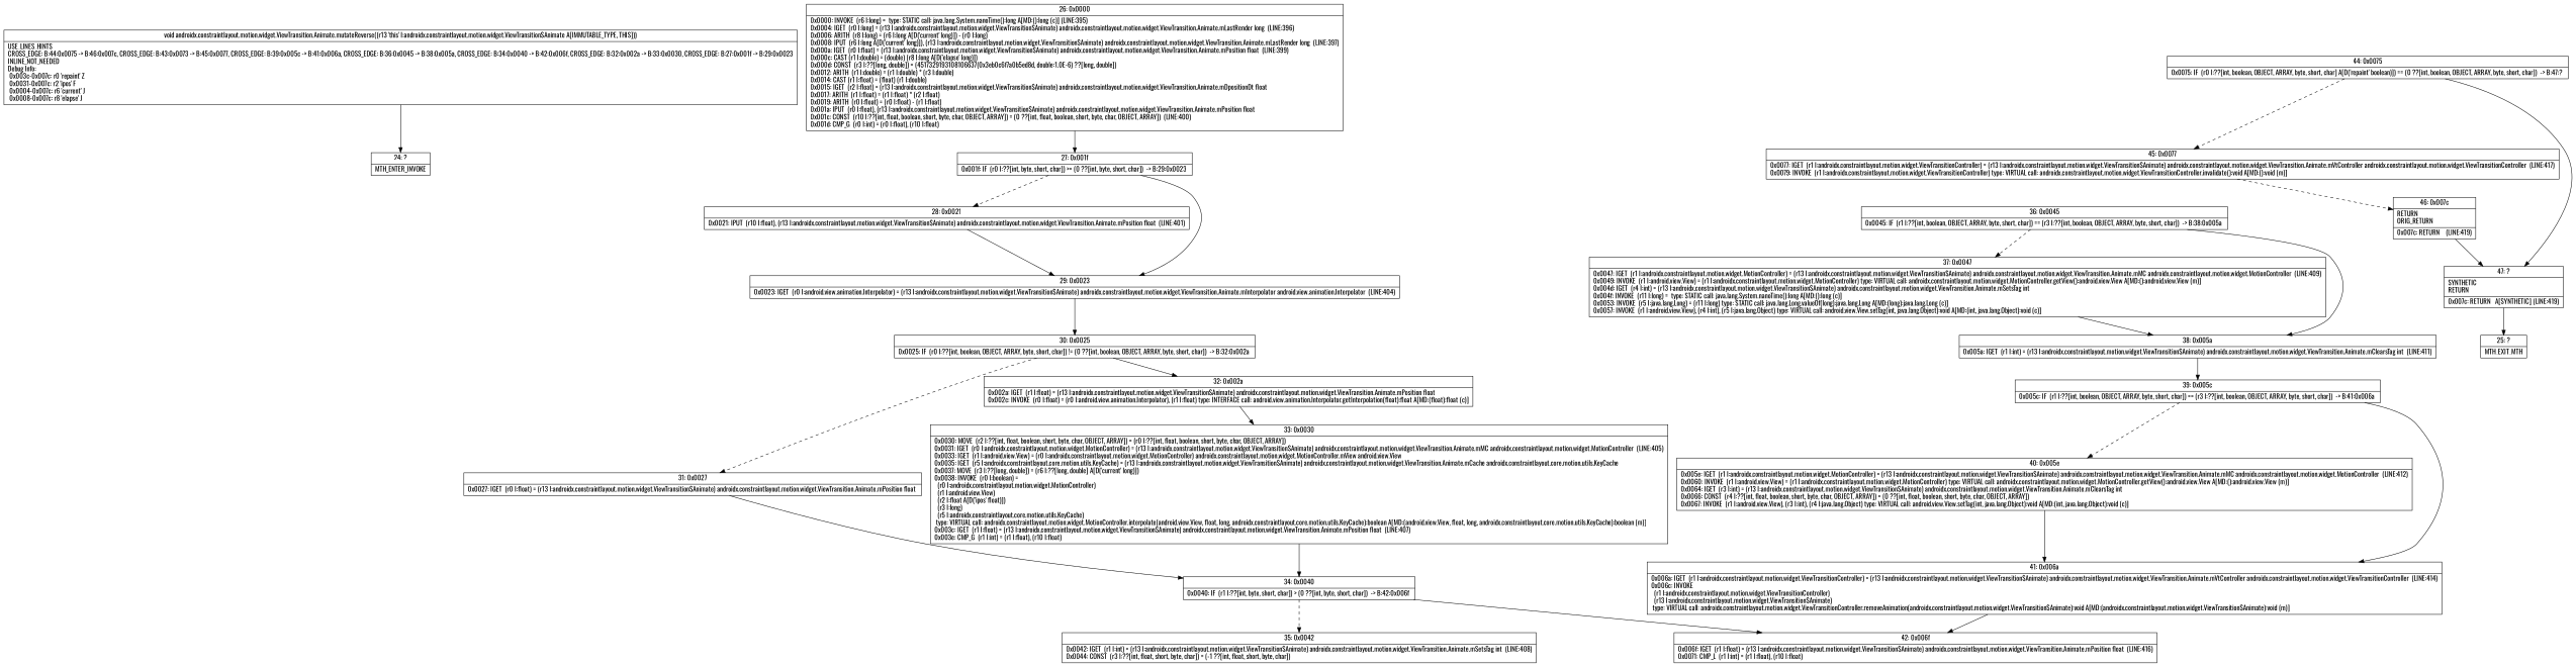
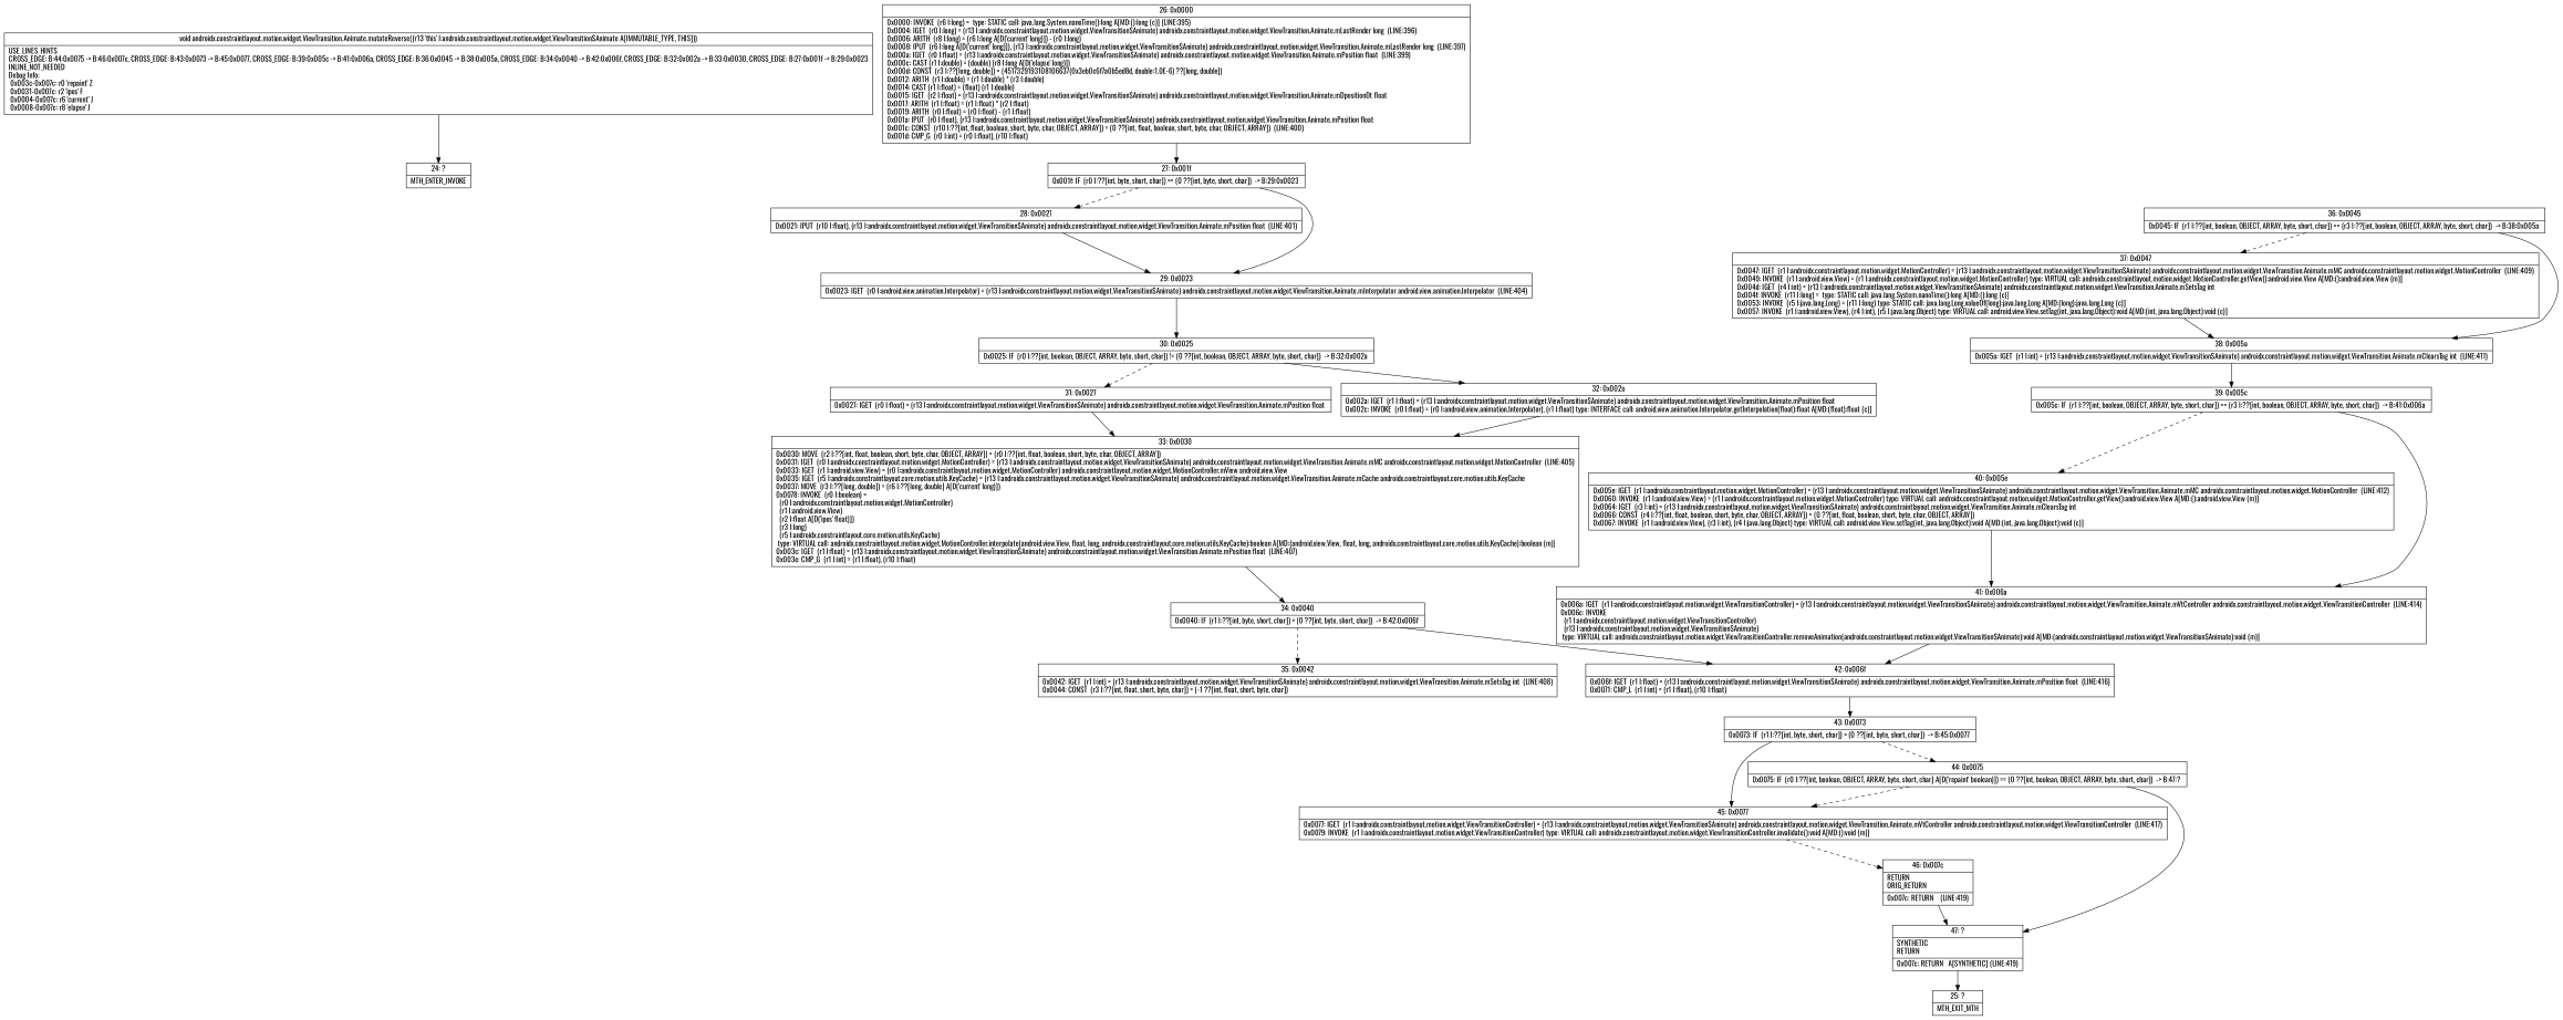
  digraph {
    fontname=Oswald
    node [fontname=Oswald shape=record]
    edge [fontname=Oswald]
    n1 [label="{24\:\ ?|MTH_ENTER_INVOKE\l}"]
    n2 [label="{26\:\ 0x0000|0x0000: INVOKE  (r6 I:long) =  type: STATIC call: java.lang.System.nanoTime():long A[MD:():long (c)] (LINE:395)\l0x0004: IGET  (r0 I:long) = (r13 I:androidx.constraintlayout.motion.widget.ViewTransition$Animate) androidx.constraintlayout.motion.widget.ViewTransition.Animate.mLastRender long  (LINE:396)\l0x0006: ARITH  (r8 I:long) = (r6 I:long A[D('current' long)]) \- (r0 I:long) \l0x0008: IPUT  (r6 I:long A[D('current' long)]), (r13 I:androidx.constraintlayout.motion.widget.ViewTransition$Animate) androidx.constraintlayout.motion.widget.ViewTransition.Animate.mLastRender long  (LINE:397)\l0x000a: IGET  (r0 I:float) = (r13 I:androidx.constraintlayout.motion.widget.ViewTransition$Animate) androidx.constraintlayout.motion.widget.ViewTransition.Animate.mPosition float  (LINE:399)\l0x000c: CAST (r1 I:double) = (double) (r8 I:long A[D('elapse' long)]) \l0x000d: CONST  (r3 I:??[long, double]) = (4517329193108106637(0x3eb0c6f7a0b5ed8d, double:1.0E\-6) ??[long, double]) \l0x0012: ARITH  (r1 I:double) = (r1 I:double) * (r3 I:double) \l0x0014: CAST (r1 I:float) = (float) (r1 I:double) \l0x0015: IGET  (r2 I:float) = (r13 I:androidx.constraintlayout.motion.widget.ViewTransition$Animate) androidx.constraintlayout.motion.widget.ViewTransition.Animate.mDpositionDt float \l0x0017: ARITH  (r1 I:float) = (r1 I:float) * (r2 I:float) \l0x0019: ARITH  (r0 I:float) = (r0 I:float) \- (r1 I:float) \l0x001a: IPUT  (r0 I:float), (r13 I:androidx.constraintlayout.motion.widget.ViewTransition$Animate) androidx.constraintlayout.motion.widget.ViewTransition.Animate.mPosition float \l0x001c: CONST  (r10 I:??[int, float, boolean, short, byte, char, OBJECT, ARRAY]) = (0 ??[int, float, boolean, short, byte, char, OBJECT, ARRAY])  (LINE:400)\l0x001d: CMP_G  (r0 I:int) = (r0 I:float), (r10 I:float) \l}"]
    n3 [label="{27\:\ 0x001f|0x001f: IF  (r0 I:??[int, byte, short, char]) \>= (0 ??[int, byte, short, char])  \-\> B:29:0x0023 \l}"]
    n4 [label="{28\:\ 0x0021|0x0021: IPUT  (r10 I:float), (r13 I:androidx.constraintlayout.motion.widget.ViewTransition$Animate) androidx.constraintlayout.motion.widget.ViewTransition.Animate.mPosition float  (LINE:401)\l}"]
    n5 [label="{29\:\ 0x0023|0x0023: IGET  (r0 I:android.view.animation.Interpolator) = (r13 I:androidx.constraintlayout.motion.widget.ViewTransition$Animate) androidx.constraintlayout.motion.widget.ViewTransition.Animate.mInterpolator android.view.animation.Interpolator  (LINE:404)\l}"]
    n6 [label="{30\:\ 0x0025|0x0025: IF  (r0 I:??[int, boolean, OBJECT, ARRAY, byte, short, char]) != (0 ??[int, boolean, OBJECT, ARRAY, byte, short, char])  \-\> B:32:0x002a \l}"]
    n7 [label="{31\:\ 0x0027|0x0027: IGET  (r0 I:float) = (r13 I:androidx.constraintlayout.motion.widget.ViewTransition$Animate) androidx.constraintlayout.motion.widget.ViewTransition.Animate.mPosition float \l}"]
    n8 [label="{32\:\ 0x002a|0x002a: IGET  (r1 I:float) = (r13 I:androidx.constraintlayout.motion.widget.ViewTransition$Animate) androidx.constraintlayout.motion.widget.ViewTransition.Animate.mPosition float \l0x002c: INVOKE  (r0 I:float) = (r0 I:android.view.animation.Interpolator), (r1 I:float) type: INTERFACE call: android.view.animation.Interpolator.getInterpolation(float):float A[MD:(float):float (c)]\l}"]
-   n9 [label="{33\:\ 0x0030|0x0030: MOVE  (r2 I:??[int, float, boolean, short, byte, char, OBJECT, ARRAY]) = (r0 I:??[int, float, boolean, short, byte, char, OBJECT, ARRAY]) \l0x0031: IGET  (r0 I:androidx.constraintlayout.motion.widget.MotionController) = (r13 I:androidx.constraintlayout.motion.widget.ViewTransition$Animate) androidx.constraintlayout.motion.widget.ViewTransition.Animate.mMC androidx.constraintlayout.motion.widget.MotionController  (LINE:405)\l0x0033: IGET  (r1 I:android.view.View) = (r0 I:androidx.constraintlayout.motion.widget.MotionController) androidx.constraintlayout.motion.widget.MotionController.mView android.view.View \l0x0035: IGET  (r5 I:androidx.constraintlayout.core.motion.utils.KeyCache) = (r13 I:androidx.constraintlayout.motion.widget.ViewTransition$Animate) androidx.constraintlayout.motion.widget.ViewTransition.Animate.mCache androidx.constraintlayout.core.motion.utils.KeyCache \l0x0037: MOVE  (r3 I:??[long, double]) = (r6 I:??[long, double] A[D('current' long)]) \l0x0038: INVOKE  (r0 I:boolean) = \l  (r0 I:androidx.constraintlayout.motion.widget.MotionController)\l  (r1 I:android.view.View)\l  (r2 I:float A[D('ipos' float)])\l  (r3 I:long)\l  (r5 I:androidx.constraintlayout.core.motion.utils.KeyCache)\l type: VIRTUAL call: androidx.constraintlayout.motion.widget.MotionController.interpolate(android.view.View, float, long, androidx.constraintlayout.core.motion.utils.KeyCache):boolean A[MD:(android.view.View, float, long, androidx.constraintlayout.core.motion.utils.KeyCache):boolean (m)]\l0x003c: IGET  (r1 I:float) = (r13 I:androidx.constraintlayout.motion.widget.ViewTransition$Animate) androidx.constraintlayout.motion.widget.ViewTransition.Animate.mPosition float  (LINE:407)\l0x003e: CMP_G  (r1 I:int) = (r1 I:float), (r10 I:float) \l}"]
+   n9 [label="{33\:\ 0x0030|0x0030: MOVE  (r2 I:??[int, float, boolean, short, byte, char, OBJECT, ARRAY]) = (r0 I:??[int, float, boolean, short, byte, char, OBJECT, ARRAY]) \l0x0031: IGET  (r0 I:androidx.constraintlayout.motion.widget.MotionController) = (r13 I:androidx.constraintlayout.motion.widget.ViewTransition$Animate) androidx.constraintlayout.motion.widget.ViewTransition.Animate.mMC androidx.constraintlayout.motion.widget.MotionController  (LINE:405)\l0x0033: IGET  (r1 I:android.view.View) = (r0 I:androidx.constraintlayout.motion.widget.MotionController) androidx.constraintlayout.motion.widget.MotionController.mView android.view.View \l0x0035: IGET  (r5 I:androidx.constraintlayout.core.motion.utils.KeyCache) = (r13 I:androidx.constraintlayout.motion.widget.ViewTransition$Animate) androidx.constraintlayout.motion.widget.ViewTransition.Animate.mCache androidx.constraintlayout.core.motion.utils.KeyCache \l0x0037: MOVE  (r3 I:??[long, double]) = (r6 I:??[long, double] A[D('current' long)]) \l0x0078: INVOKE  (r0 I:boolean) = \l  (r0 I:androidx.constraintlayout.motion.widget.MotionController)\l  (r1 I:android.view.View)\l  (r2 I:float A[D('ipos' float)])\l  (r3 I:long)\l  (r5 I:androidx.constraintlayout.core.motion.utils.KeyCache)\l type: VIRTUAL call: androidx.constraintlayout.motion.widget.MotionController.interpolate(android.view.View, float, long, androidx.constraintlayout.core.motion.utils.KeyCache):boolean A[MD:(android.view.View, float, long, androidx.constraintlayout.core.motion.utils.KeyCache):boolean (m)]\l0x003c: IGET  (r1 I:float) = (r13 I:androidx.constraintlayout.motion.widget.ViewTransition$Animate) androidx.constraintlayout.motion.widget.ViewTransition.Animate.mPosition float  (LINE:407)\l0x003e: CMP_G  (r1 I:int) = (r1 I:float), (r10 I:float) \l}"]
    n10 [label="{34\:\ 0x0040|0x0040: IF  (r1 I:??[int, byte, short, char]) \> (0 ??[int, byte, short, char])  \-\> B:42:0x006f \l}"]
    n11 [label="{35\:\ 0x0042|0x0042: IGET  (r1 I:int) = (r13 I:androidx.constraintlayout.motion.widget.ViewTransition$Animate) androidx.constraintlayout.motion.widget.ViewTransition.Animate.mSetsTag int  (LINE:408)\l0x0044: CONST  (r3 I:??[int, float, short, byte, char]) = (\-1 ??[int, float, short, byte, char]) \l}"]
    n12 [label="{42\:\ 0x006f|0x006f: IGET  (r1 I:float) = (r13 I:androidx.constraintlayout.motion.widget.ViewTransition$Animate) androidx.constraintlayout.motion.widget.ViewTransition.Animate.mPosition float  (LINE:416)\l0x0071: CMP_L  (r1 I:int) = (r1 I:float), (r10 I:float) \l}"]
+   n13 [label="{43\:\ 0x0073|0x0073: IF  (r1 I:??[int, byte, short, char]) \> (0 ??[int, byte, short, char])  \-\> B:45:0x0077 \l}"]
    n14 [label="{36\:\ 0x0045|0x0045: IF  (r1 I:??[int, boolean, OBJECT, ARRAY, byte, short, char]) == (r3 I:??[int, boolean, OBJECT, ARRAY, byte, short, char])  \-\> B:38:0x005a \l}"]
    n15 [label="{37\:\ 0x0047|0x0047: IGET  (r1 I:androidx.constraintlayout.motion.widget.MotionController) = (r13 I:androidx.constraintlayout.motion.widget.ViewTransition$Animate) androidx.constraintlayout.motion.widget.ViewTransition.Animate.mMC androidx.constraintlayout.motion.widget.MotionController  (LINE:409)\l0x0049: INVOKE  (r1 I:android.view.View) = (r1 I:androidx.constraintlayout.motion.widget.MotionController) type: VIRTUAL call: androidx.constraintlayout.motion.widget.MotionController.getView():android.view.View A[MD:():android.view.View (m)]\l0x004d: IGET  (r4 I:int) = (r13 I:androidx.constraintlayout.motion.widget.ViewTransition$Animate) androidx.constraintlayout.motion.widget.ViewTransition.Animate.mSetsTag int \l0x004f: INVOKE  (r11 I:long) =  type: STATIC call: java.lang.System.nanoTime():long A[MD:():long (c)]\l0x0053: INVOKE  (r5 I:java.lang.Long) = (r11 I:long) type: STATIC call: java.lang.Long.valueOf(long):java.lang.Long A[MD:(long):java.lang.Long (c)]\l0x0057: INVOKE  (r1 I:android.view.View), (r4 I:int), (r5 I:java.lang.Object) type: VIRTUAL call: android.view.View.setTag(int, java.lang.Object):void A[MD:(int, java.lang.Object):void (c)]\l}"]
    n16 [label="{38\:\ 0x005a|0x005a: IGET  (r1 I:int) = (r13 I:androidx.constraintlayout.motion.widget.ViewTransition$Animate) androidx.constraintlayout.motion.widget.ViewTransition.Animate.mClearsTag int  (LINE:411)\l}"]
    n17 [label="{39\:\ 0x005c|0x005c: IF  (r1 I:??[int, boolean, OBJECT, ARRAY, byte, short, char]) == (r3 I:??[int, boolean, OBJECT, ARRAY, byte, short, char])  \-\> B:41:0x006a \l}"]
    n18 [label="{40\:\ 0x005e|0x005e: IGET  (r1 I:androidx.constraintlayout.motion.widget.MotionController) = (r13 I:androidx.constraintlayout.motion.widget.ViewTransition$Animate) androidx.constraintlayout.motion.widget.ViewTransition.Animate.mMC androidx.constraintlayout.motion.widget.MotionController  (LINE:412)\l0x0060: INVOKE  (r1 I:android.view.View) = (r1 I:androidx.constraintlayout.motion.widget.MotionController) type: VIRTUAL call: androidx.constraintlayout.motion.widget.MotionController.getView():android.view.View A[MD:():android.view.View (m)]\l0x0064: IGET  (r3 I:int) = (r13 I:androidx.constraintlayout.motion.widget.ViewTransition$Animate) androidx.constraintlayout.motion.widget.ViewTransition.Animate.mClearsTag int \l0x0066: CONST  (r4 I:??[int, float, boolean, short, byte, char, OBJECT, ARRAY]) = (0 ??[int, float, boolean, short, byte, char, OBJECT, ARRAY]) \l0x0067: INVOKE  (r1 I:android.view.View), (r3 I:int), (r4 I:java.lang.Object) type: VIRTUAL call: android.view.View.setTag(int, java.lang.Object):void A[MD:(int, java.lang.Object):void (c)]\l}"]
    n19 [label="{41\:\ 0x006a|0x006a: IGET  (r1 I:androidx.constraintlayout.motion.widget.ViewTransitionController) = (r13 I:androidx.constraintlayout.motion.widget.ViewTransition$Animate) androidx.constraintlayout.motion.widget.ViewTransition.Animate.mVtController androidx.constraintlayout.motion.widget.ViewTransitionController  (LINE:414)\l0x006c: INVOKE  \l  (r1 I:androidx.constraintlayout.motion.widget.ViewTransitionController)\l  (r13 I:androidx.constraintlayout.motion.widget.ViewTransition$Animate)\l type: VIRTUAL call: androidx.constraintlayout.motion.widget.ViewTransitionController.removeAnimation(androidx.constraintlayout.motion.widget.ViewTransition$Animate):void A[MD:(androidx.constraintlayout.motion.widget.ViewTransition$Animate):void (m)]\l}"]
    n20 [label="{44\:\ 0x0075|0x0075: IF  (r0 I:??[int, boolean, OBJECT, ARRAY, byte, short, char] A[D('repaint' boolean)]) == (0 ??[int, boolean, OBJECT, ARRAY, byte, short, char])  \-\> B:47:? \l}"]
    n21 [label="{45\:\ 0x0077|0x0077: IGET  (r1 I:androidx.constraintlayout.motion.widget.ViewTransitionController) = (r13 I:androidx.constraintlayout.motion.widget.ViewTransition$Animate) androidx.constraintlayout.motion.widget.ViewTransition.Animate.mVtController androidx.constraintlayout.motion.widget.ViewTransitionController  (LINE:417)\l0x0079: INVOKE  (r1 I:androidx.constraintlayout.motion.widget.ViewTransitionController) type: VIRTUAL call: androidx.constraintlayout.motion.widget.ViewTransitionController.invalidate():void A[MD:():void (m)]\l}"]
    n22 [label="{47\:\ ?|SYNTHETIC\lRETURN\l|0x007c: RETURN   A[SYNTHETIC] (LINE:419)\l}"]
    n23 [label="{46\:\ 0x007c|RETURN\lORIG_RETURN\l|0x007c: RETURN    (LINE:419)\l}"]
    n24 [label="{25\:\ ?|MTH_EXIT_MTH\l}"]
    n25 [label="{void androidx.constraintlayout.motion.widget.ViewTransition.Animate.mutateReverse((r13 'this' I:androidx.constraintlayout.motion.widget.ViewTransition$Animate A[IMMUTABLE_TYPE, THIS]))  | USE_LINES_HINTS\lCROSS_EDGE: B:44:0x0075 \-\> B:46:0x007c, CROSS_EDGE: B:43:0x0073 \-\> B:45:0x0077, CROSS_EDGE: B:39:0x005c \-\> B:41:0x006a, CROSS_EDGE: B:36:0x0045 \-\> B:38:0x005a, CROSS_EDGE: B:34:0x0040 \-\> B:42:0x006f, CROSS_EDGE: B:32:0x002a \-\> B:33:0x0030, CROSS_EDGE: B:27:0x001f \-\> B:29:0x0023\lINLINE_NOT_NEEDED\lDebug Info:\l  0x003c\-0x007c: r0 'repaint' Z\l  0x0031\-0x007c: r2 'ipos' F\l  0x0004\-0x007c: r6 'current' J\l  0x0008\-0x007c: r8 'elapse' J\l}"]
    n2 -> n3
    n3 -> n4 [style=dashed]
    n3 -> n5
    n4 -> n5
    n5 -> n6
    n6 -> n7 [style=dashed]
    n6 -> n8
-   n7 -> n10
+   n7 -> n9
    n8 -> n9
    n9 -> n10
    n10 -> n11 [style=dashed]
    n10 -> n12
+   n12 -> n13
+   n13 -> n20 [style=dashed]
+   n13 -> n21
    n14 -> n15 [style=dashed]
    n14 -> n16
    n15 -> n16
    n16 -> n17
    n17 -> n18 [style=dashed]
    n17 -> n19
    n18 -> n19
    n19 -> n12
    n20 -> n21 [style=dashed]
    n20 -> n22
    n21 -> n23 [style=dashed]
    n22 -> n24
    n23 -> n22
    n25 -> n1
  }
